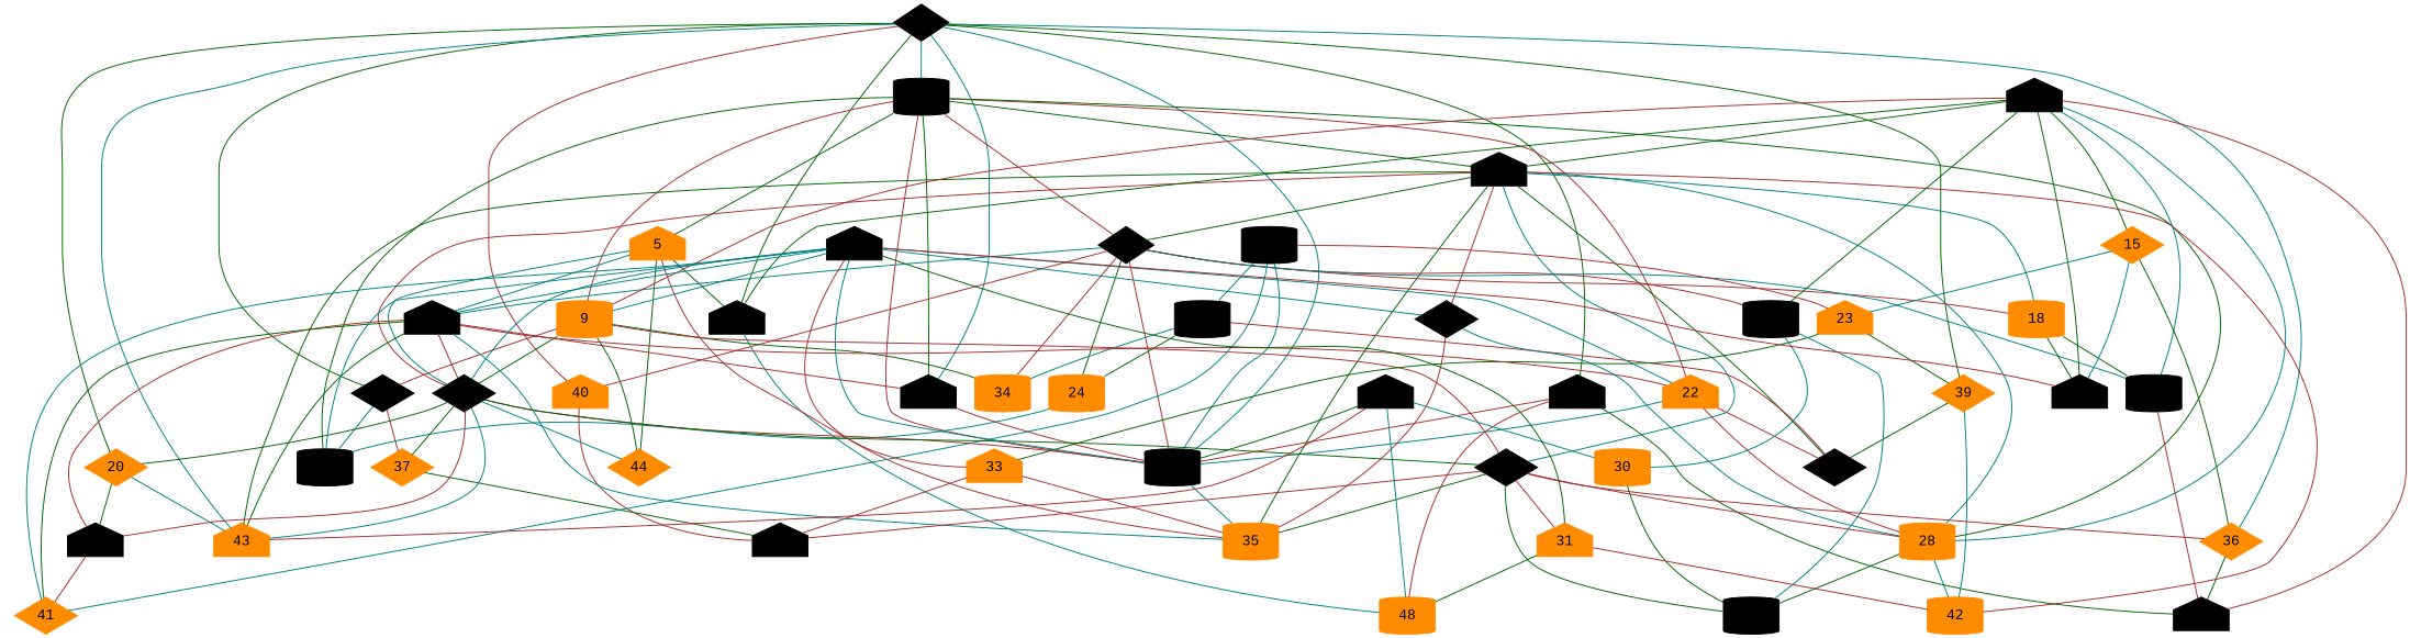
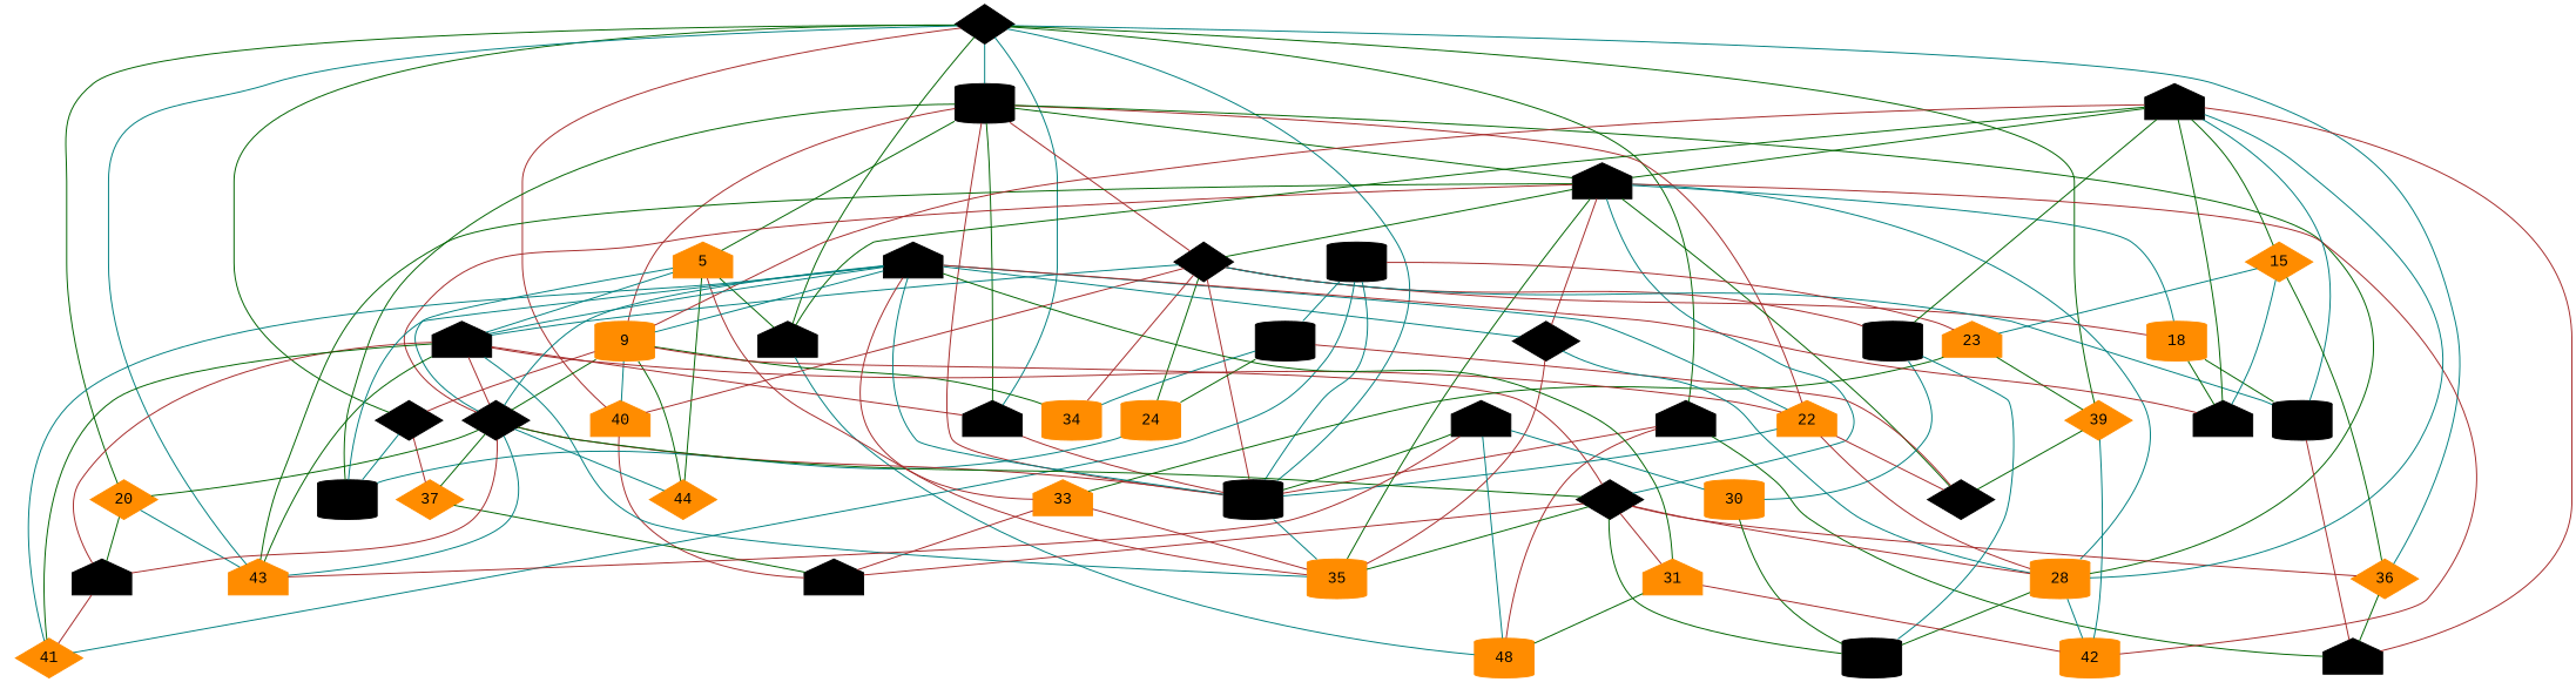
  graph {
    fontname="Liberation Mono"
    node [color=black fontname="Liberation Mono" shape=house style=filled]
    edge [color=darkgreen fontname="Liberation Mono" weight=1.0]
    1 [shape=diamond]
    3 [shape=cylinder]
    14
    20 [color=darkorange shape=diamond]
    21 [shape=diamond]
    26
    27 [shape=cylinder]
    36 [color=darkorange shape=diamond]
    39 [color=darkorange shape=diamond]
    40 [color=darkorange]
    43 [color=darkorange]
    47
    5 [color=darkorange]
    6
    7 [shape=diamond]
    9 [color=darkorange shape=cylinder]
    22 [color=darkorange]
    28 [color=darkorange shape=cylinder]
    32 [shape=cylinder]
    29
    37 [color=darkorange shape=diamond]
    49
    48 [color=darkorange shape=cylinder]
    35 [color=darkorange shape=cylinder]
    42 [color=darkorange shape=cylinder]
    46 [shape=diamond]
    50
    2 [shape=cylinder]
    12 [shape=cylinder]
    23 [color=darkorange]
    41 [color=darkorange shape=diamond]
    24 [color=darkorange shape=cylinder]
    34 [color=darkorange shape=cylinder]
    33 [color=darkorange]
    11
    13 [shape=diamond]
    44 [color=darkorange shape=diamond]
    16 [shape=diamond]
    17 [shape=diamond]
    18 [color=darkorange shape=cylinder]
    19 [shape=cylinder]
    25 [shape=cylinder]
    45 [shape=cylinder]
    4
    15 [color=darkorange shape=diamond]
    38
    30 [color=darkorange shape=cylinder]
    31 [color=darkorange]
    8
    10
    1 -- 3 [color=teal weight=2.0]
    1 -- 14 [color=teal]
    1 -- 20
    1 -- 21
    1 -- 26
    1 -- 27 [color=teal]
    1 -- 36 [color=teal]
    1 -- 39
    1 -- 40 [color=brown]
    1 -- 43 [color=teal]
    1 -- 47
    3 -- 14
    3 -- 27 [color=brown weight=2.0]
    3 -- 5
    3 -- 6
    3 -- 7 [color=brown]
    3 -- 9 [color=brown]
    3 -- 22 [color=brown]
    3 -- 28
    3 -- 32
    14 -- 27 [color=brown]
    20 -- 43 [color=teal]
    20 -- 29
    21 -- 32 [color=teal]
    21 -- 37 [color=brown]
    26 -- 27 [color=brown]
    26 -- 49
    26 -- 48 [color=brown]
    27 -- 35 [color=teal]
    36 -- 49
    39 -- 42 [color=teal]
    39 -- 46
    40 -- 50 [color=brown]
    47 -- 48 [color=teal]
    5 -- 47
    5 -- 35 [color=brown]
    5 -- 11 [color=teal]
    5 -- 13 [color=teal]
    5 -- 44
    6 -- 43
    6 -- 7
    6 -- 28 [color=teal]
    6 -- 35
    6 -- 42 [color=brown]
    6 -- 46
    6 -- 13 [color=brown]
    6 -- 16 [color=brown]
    6 -- 17 [color=teal]
    6 -- 18 [color=teal]
    7 -- 27 [color=brown]
    7 -- 40 [color=brown]
    7 -- 24
    7 -- 34 [color=brown]
    7 -- 11 [color=teal]
    7 -- 18 [color=brown]
    7 -- 19 [color=brown]
    7 -- 25 [color=teal]
    9 -- 21 [color=brown]
+   9 -- 40 [color=teal]
    9 -- 34 [weight=2.0]
    9 -- 13
    9 -- 44
    9 -- 17 [color=brown]
    22 -- 27 [color=teal]
    22 -- 28 [color=brown]
    22 -- 46 [color=brown]
    28 -- 42 [color=teal]
    28 -- 45
    29 -- 41 [color=brown]
    37 -- 50
    2 -- 27 [color=teal]
    2 -- 12 [color=teal]
    2 -- 23 [color=brown]
    2 -- 41 [color=teal]
    12 -- 46 [color=brown]
    12 -- 24
    12 -- 34 [color=teal]
    23 -- 39
    23 -- 33
    24 -- 32 [color=teal]
    33 -- 35 [color=brown]
    33 -- 50 [color=brown]
    11 -- 14 [color=brown]
    11 -- 43
    11 -- 22 [color=brown]
    11 -- 29 [color=brown]
    11 -- 35 [color=teal]
    11 -- 41
    11 -- 13 [color=brown]
    13 -- 20
    13 -- 27 [color=brown]
    13 -- 43 [color=teal]
    13 -- 29 [color=brown]
    13 -- 37
    13 -- 44 [color=teal]
    13 -- 17
    16 -- 28 [color=teal]
    16 -- 35 [color=brown]
    17 -- 36 [color=brown]
    17 -- 28 [color=brown]
    17 -- 35 [weight=2.0]
    17 -- 50 [color=brown]
    17 -- 45
    17 -- 31 [color=brown]
    18 -- 25
    18 -- 38
    19 -- 45 [color=teal]
    19 -- 30 [color=teal]
    25 -- 49 [color=brown]
    4 -- 47
    4 -- 6
    4 -- 9 [color=brown weight=2.0]
    4 -- 28 [color=teal]
    4 -- 49 [color=brown]
    4 -- 19
    4 -- 25 [color=teal]
    4 -- 15
    4 -- 38
    15 -- 36
    15 -- 23 [color=teal]
    15 -- 38 [color=teal]
    30 -- 45
    31 -- 48
    31 -- 42 [color=brown]
    8 -- 27 [color=teal]
    8 -- 9 [color=teal weight=2.0]
    8 -- 22 [color=teal]
    8 -- 32 [color=teal]
    8 -- 41 [color=teal]
    8 -- 33 [color=brown]
    8 -- 11 [color=teal]
    8 -- 13 [color=teal]
    8 -- 16 [color=teal]
    8 -- 38 [color=brown]
    8 -- 31
    10 -- 27
    10 -- 43 [color=brown]
    10 -- 48 [color=teal]
    10 -- 30 [color=teal]
  }
